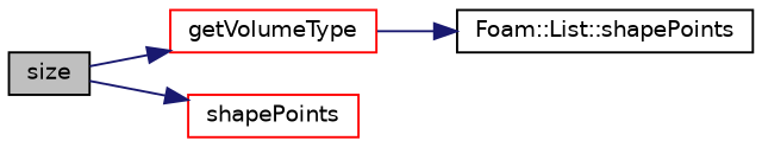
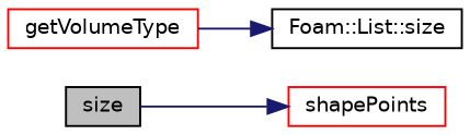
  digraph {
    rankdir=LR
    node [color=black fontname=Helvetica fontsize=10 shape=record]
    edge [color=midnightblue fontname=Helvetica fontsize=10 labelfontname=Helvetica labelfontsize=10 style=solid]
    n1 [fillcolor=grey75 fontcolor=black height=0.2 label=size style=filled width=0.4]
    n2 [color=red height=0.2 label=getVolumeType width=0.4]
    n3 [color=red height=0.2 label=shapePoints width=0.4]
-   n4 [height=0.2 label="Foam::List::shapePoints" width=0.4]
-   n1 -> n2
+   n4 [height=0.2 label="Foam::List::size" width=0.4]
    n1 -> n3
    n2 -> n4
  }
